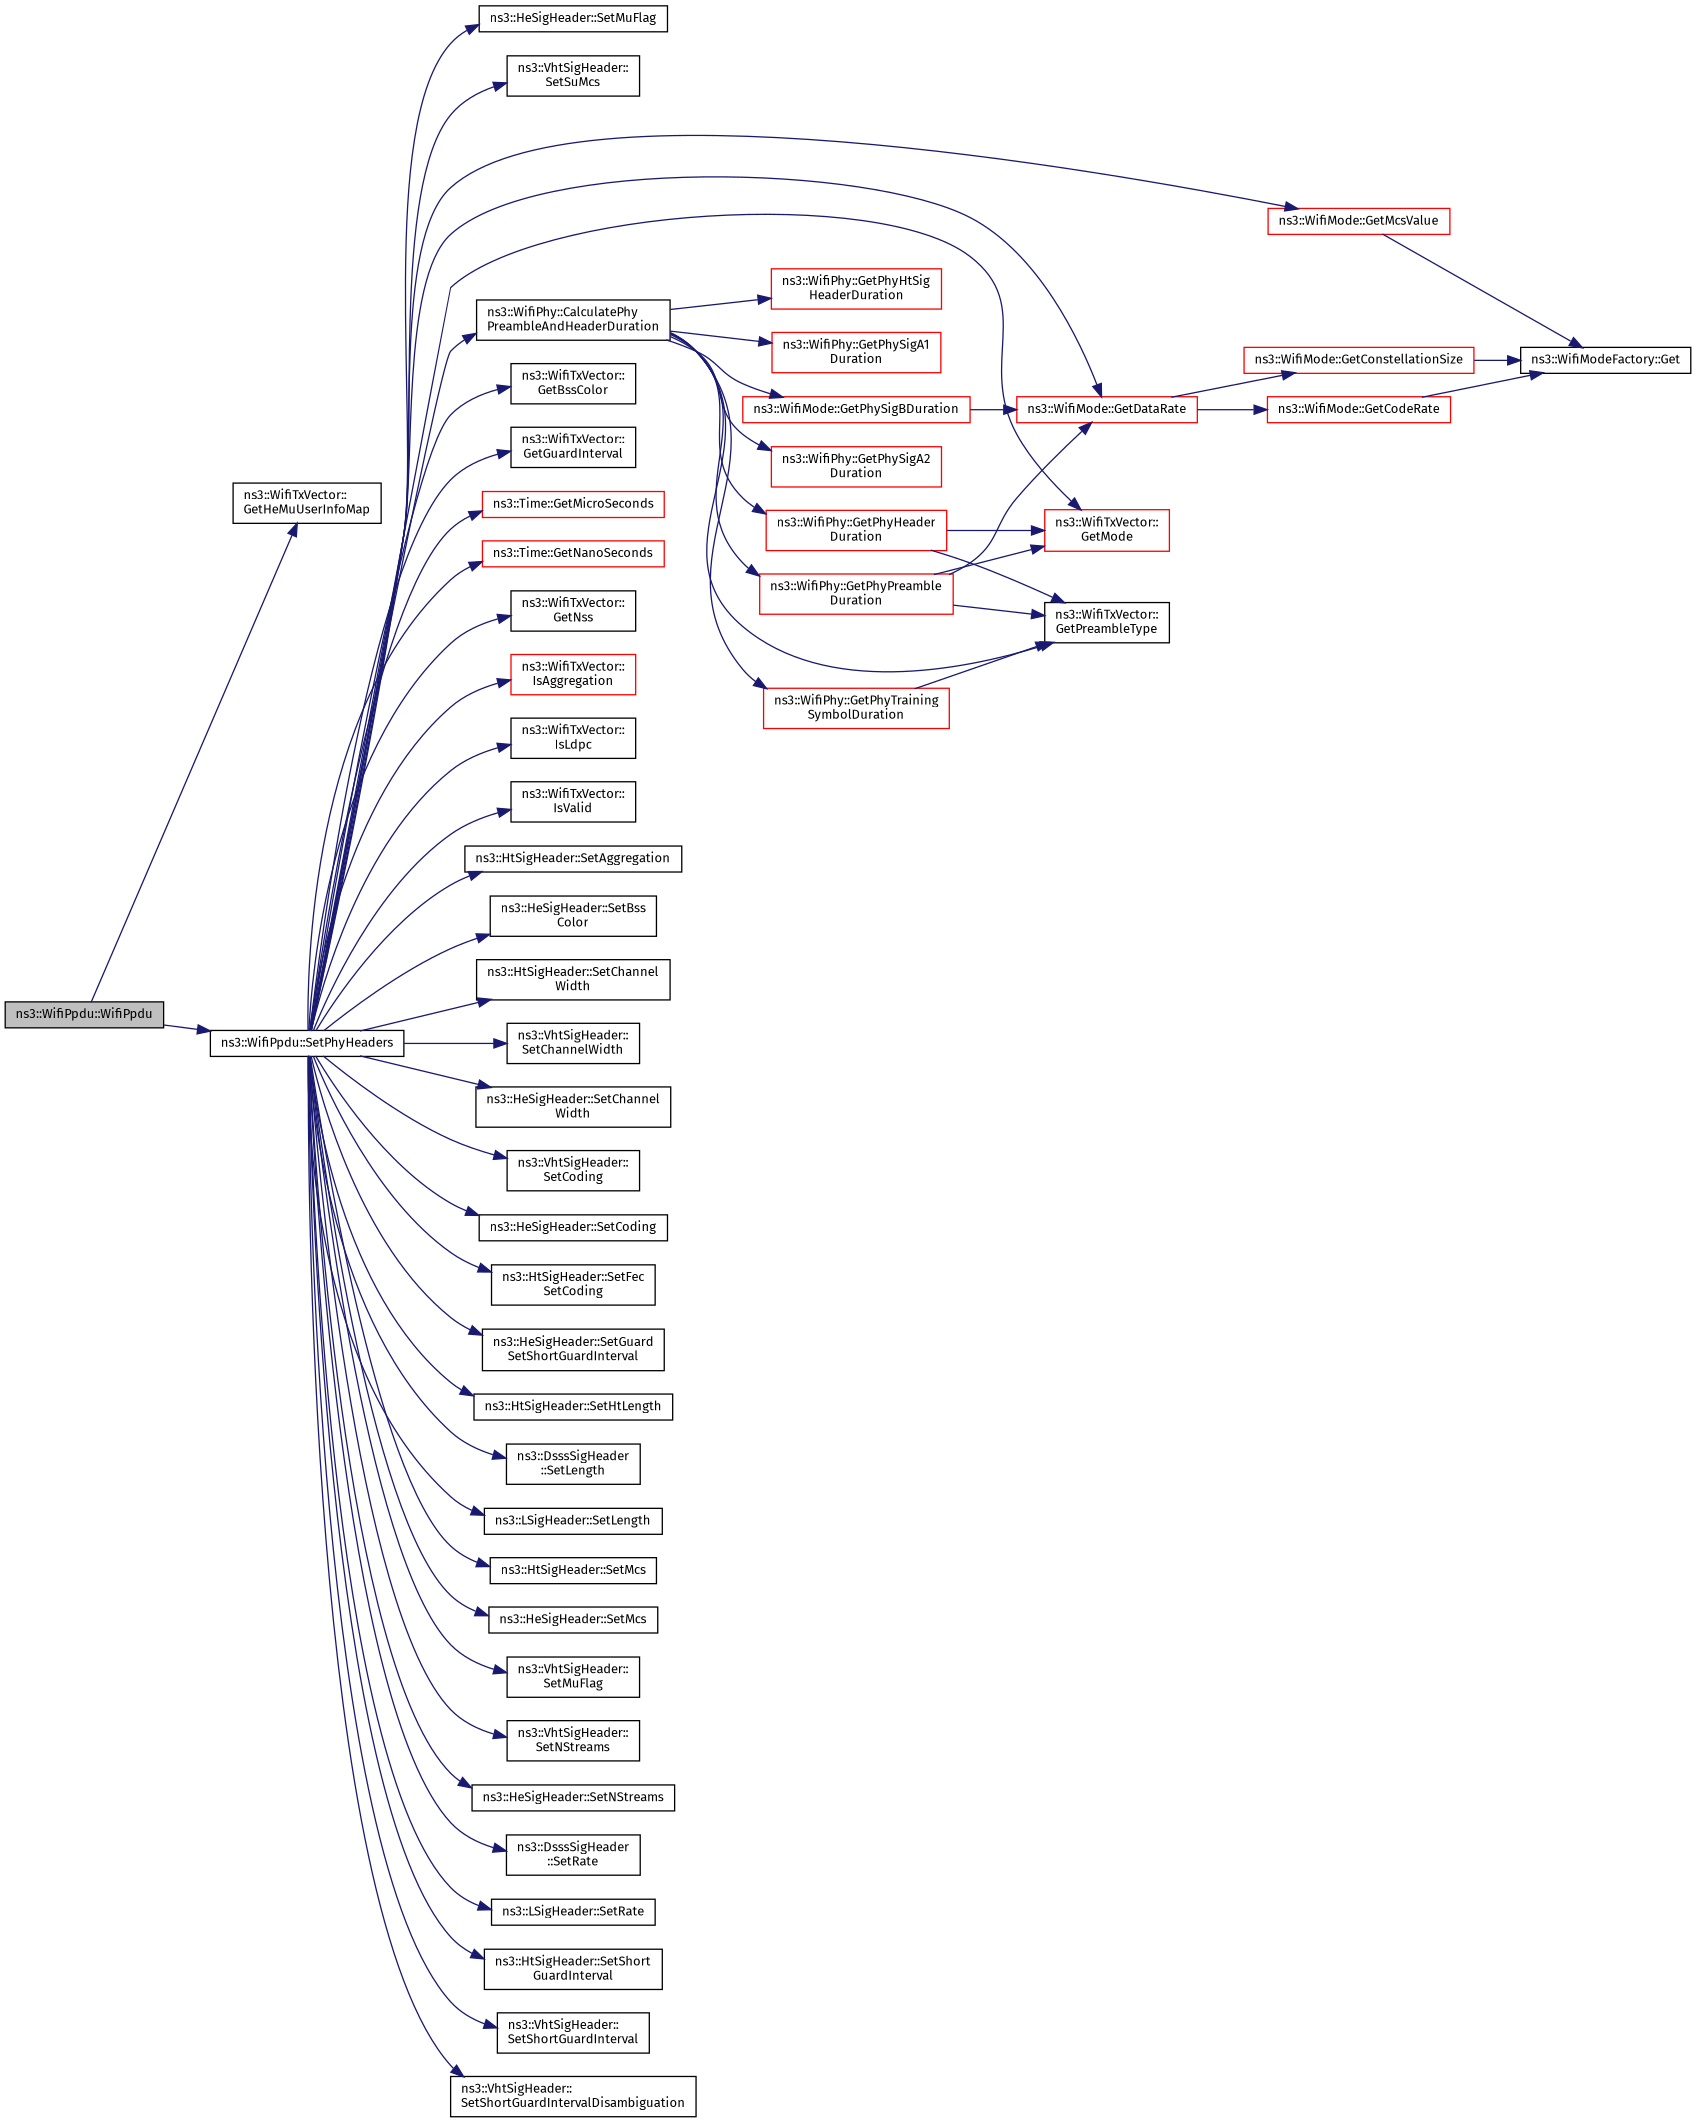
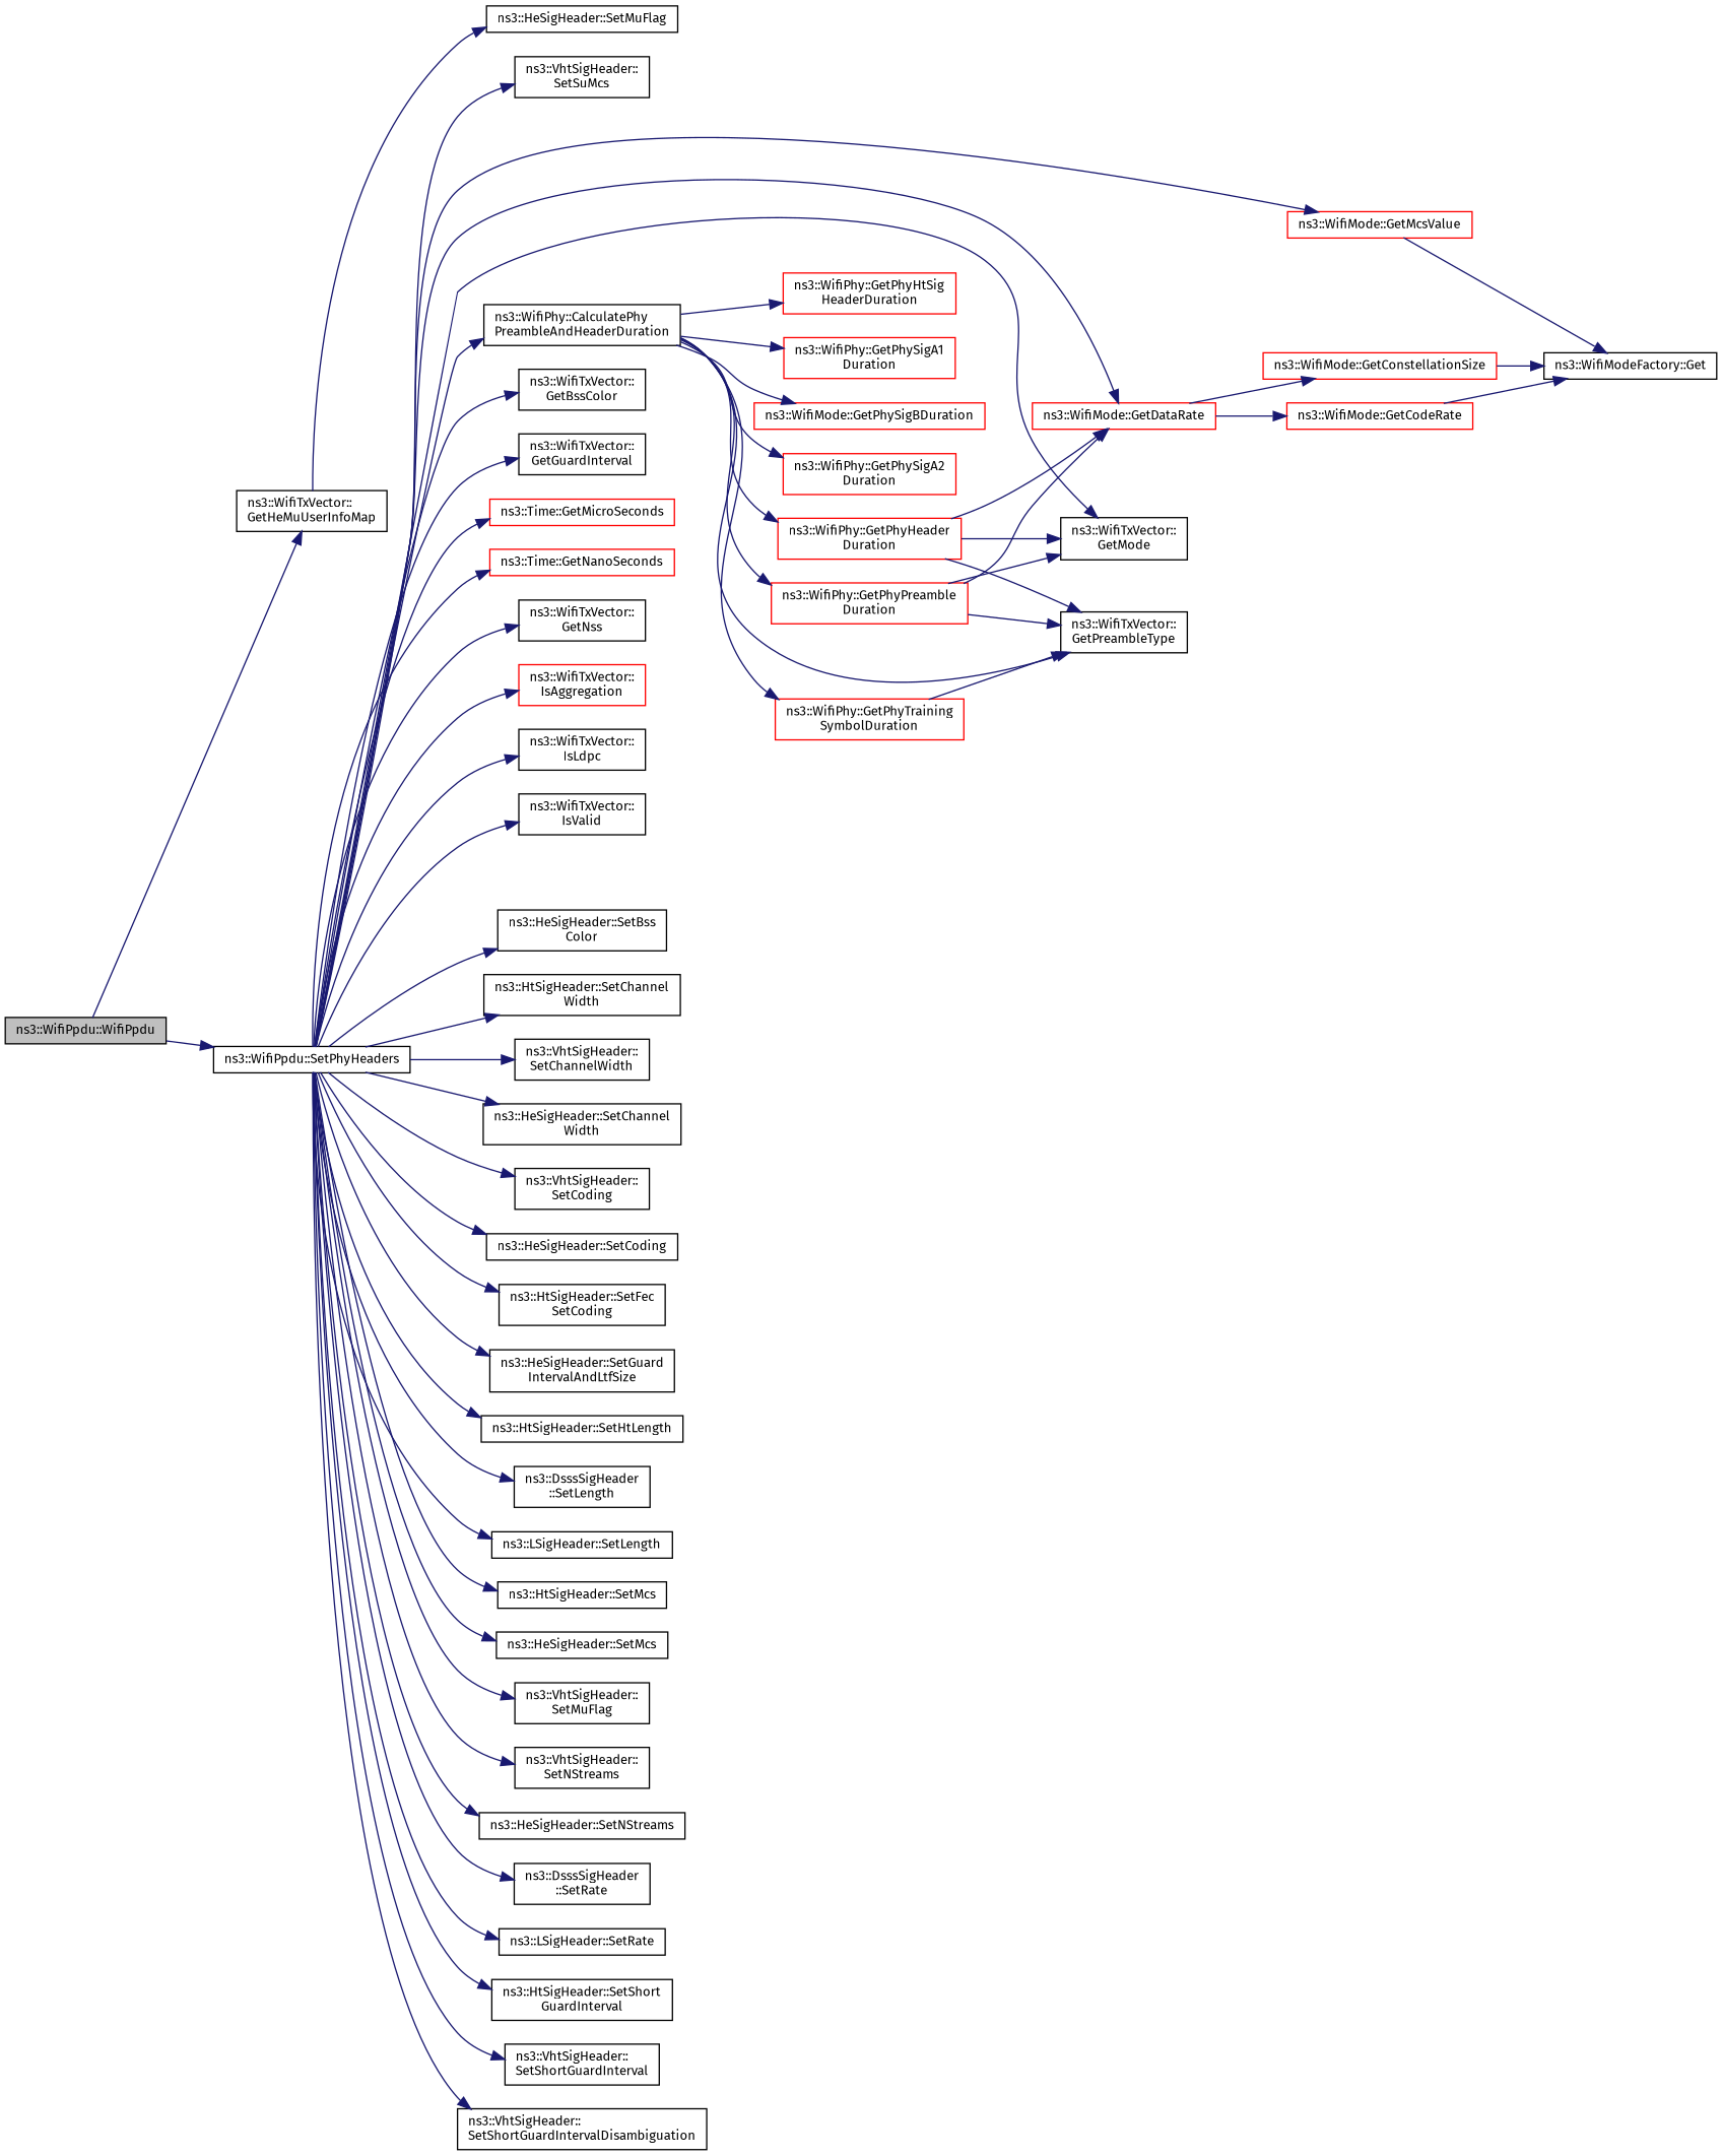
  digraph {
    fontname="Fira Sans"
    rankdir=LR
    node [color=black fillcolor=white fontname="Fira Sans" fontsize=10 shape=record style=filled]
    edge [color=midnightblue fontname="Fira Sans" fontsize=10 labelfontname=Helvetica labelfontsize=10 style=solid]
    n1 [fillcolor=grey75 fontcolor=black height=0.2 label="ns3::WifiPpdu::WifiPpdu" width=0.4]
    n2 [height=0.2 label="ns3::WifiTxVector::\lGetHeMuUserInfoMap" width=0.4]
    n3 [height=0.2 label="ns3::WifiPpdu::SetPhyHeaders" width=0.4]
    n4 [height=0.2 label="ns3::WifiPhy::CalculatePhy\lPreambleAndHeaderDuration" width=0.4]
    n5 [color=red height=0.2 label="ns3::WifiMode::GetDataRate" width=0.4]
-   n6 [color=red height=0.2 label="ns3::WifiTxVector::\lGetMode" width=0.4]
+   n6 [height=0.2 label="ns3::WifiTxVector::\lGetMode" width=0.4]
    n7 [height=0.2 label="ns3::WifiTxVector::\lGetBssColor" width=0.4]
    n8 [height=0.2 label="ns3::WifiTxVector::\lGetGuardInterval" width=0.4]
    n9 [color=red height=0.2 label="ns3::WifiMode::GetMcsValue" width=0.4]
    n10 [color=red height=0.2 label="ns3::Time::GetMicroSeconds" width=0.4]
    n11 [color=red height=0.2 label="ns3::Time::GetNanoSeconds" width=0.4]
    n12 [height=0.2 label="ns3::WifiTxVector::\lGetNss" width=0.4]
    n13 [color=red height=0.2 label="ns3::WifiTxVector::\lIsAggregation" width=0.4]
    n14 [height=0.2 label="ns3::WifiTxVector::\lIsLdpc" width=0.4]
    n15 [height=0.2 label="ns3::WifiTxVector::\lIsValid" width=0.4]
-   n16 [height=0.2 label="ns3::HtSigHeader::SetAggregation" width=0.4]
    n17 [height=0.2 label="ns3::HeSigHeader::SetBss\lColor" width=0.4]
    n18 [height=0.2 label="ns3::HtSigHeader::SetChannel\lWidth" width=0.4]
    n19 [height=0.2 label="ns3::VhtSigHeader::\lSetChannelWidth" width=0.4]
    n20 [height=0.2 label="ns3::HeSigHeader::SetChannel\lWidth" width=0.4]
    n21 [height=0.2 label="ns3::VhtSigHeader::\lSetCoding" width=0.4]
    n22 [height=0.2 label="ns3::HeSigHeader::SetCoding" width=0.4]
    n23 [height=0.2 label="ns3::HtSigHeader::SetFec\lSetCoding" width=0.4]
-   n24 [height=0.2 label="ns3::HeSigHeader::SetGuard\lSetShortGuardInterval" width=0.4]
+   n24 [height=0.2 label="ns3::HeSigHeader::SetGuard\lIntervalAndLtfSize" width=0.4]
    n25 [height=0.2 label="ns3::HtSigHeader::SetHtLength" width=0.4]
    n26 [height=0.2 label="ns3::DsssSigHeader\l::SetLength" width=0.4]
    n27 [height=0.2 label="ns3::LSigHeader::SetLength" width=0.4]
    n28 [height=0.2 label="ns3::HtSigHeader::SetMcs" width=0.4]
    n29 [height=0.2 label="ns3::HeSigHeader::SetMcs" width=0.4]
    n30 [height=0.2 label="ns3::VhtSigHeader::\lSetMuFlag" width=0.4]
    n31 [height=0.2 label="ns3::HeSigHeader::SetMuFlag" width=0.4]
    n32 [height=0.2 label="ns3::VhtSigHeader::\lSetNStreams" width=0.4]
    n33 [height=0.2 label="ns3::HeSigHeader::SetNStreams" width=0.4]
    n34 [height=0.2 label="ns3::DsssSigHeader\l::SetRate" width=0.4]
    n35 [height=0.2 label="ns3::LSigHeader::SetRate" width=0.4]
    n36 [height=0.2 label="ns3::HtSigHeader::SetShort\lGuardInterval" width=0.4]
    n37 [height=0.2 label="ns3::VhtSigHeader::\lSetShortGuardInterval" width=0.4]
    n38 [height=0.2 label="ns3::VhtSigHeader::\lSetShortGuardIntervalDisambiguation" width=0.4]
    n39 [height=0.2 label="ns3::VhtSigHeader::\lSetSuMcs" width=0.4]
    n40 [color=red height=0.2 label="ns3::WifiPhy::GetPhyHeader\lDuration" width=0.4]
    n41 [height=0.2 label="ns3::WifiTxVector::\lGetPreambleType" width=0.4]
    n42 [color=red height=0.2 label="ns3::WifiPhy::GetPhyHtSig\lHeaderDuration" width=0.4]
    n43 [color=red height=0.2 label="ns3::WifiPhy::GetPhyPreamble\lDuration" width=0.4]
    n44 [color=red height=0.2 label="ns3::WifiPhy::GetPhySigA1\lDuration" width=0.4]
    n45 [color=red height=0.2 label="ns3::WifiPhy::GetPhySigA2\lDuration" width=0.4]
    n46 [color=red height=0.2 label="ns3::WifiMode::GetPhySigBDuration" width=0.4]
    n47 [color=red height=0.2 label="ns3::WifiPhy::GetPhyTraining\lSymbolDuration" width=0.4]
    n48 [color=red height=0.2 label="ns3::WifiMode::GetCodeRate" width=0.4]
    n49 [color=red height=0.2 label="ns3::WifiMode::GetConstellationSize" width=0.4]
    n50 [height=0.2 label="ns3::WifiModeFactory::Get" width=0.4]
    n1 -> n2
    n1 -> n3
    n3 -> n4
    n3 -> n5
    n3 -> n6
    n3 -> n7
    n3 -> n8
    n3 -> n9
    n3 -> n10
    n3 -> n11
    n3 -> n12
    n3 -> n13
    n3 -> n14
    n3 -> n15
-   n3 -> n16
    n3 -> n17
    n3 -> n18
    n3 -> n19
    n3 -> n20
    n3 -> n21
    n3 -> n22
    n3 -> n23
    n3 -> n24
    n3 -> n25
    n3 -> n26
    n3 -> n27
    n3 -> n28
    n3 -> n29
    n3 -> n30
-   n3 -> n31
+   n2 -> n31
    n3 -> n32
    n3 -> n33
    n3 -> n34
    n3 -> n35
    n3 -> n36
    n3 -> n37
    n3 -> n38
    n3 -> n39
    n4 -> n40
    n4 -> n41
    n4 -> n42
    n4 -> n43
    n4 -> n44
    n4 -> n45
    n4 -> n46
    n4 -> n47
    n5 -> n48
    n5 -> n49
    n9 -> n50
-   n46 -> n5
+   n40 -> n5
    n40 -> n6
    n40 -> n41
    n43 -> n5
    n43 -> n6
    n43 -> n41
    n47 -> n41
    n48 -> n50
    n49 -> n50
  }
